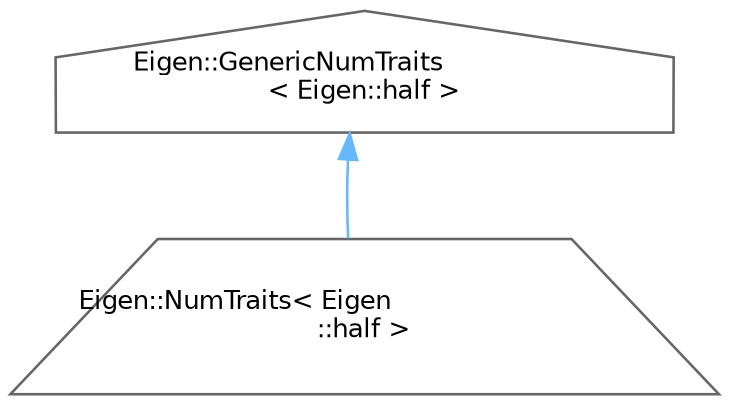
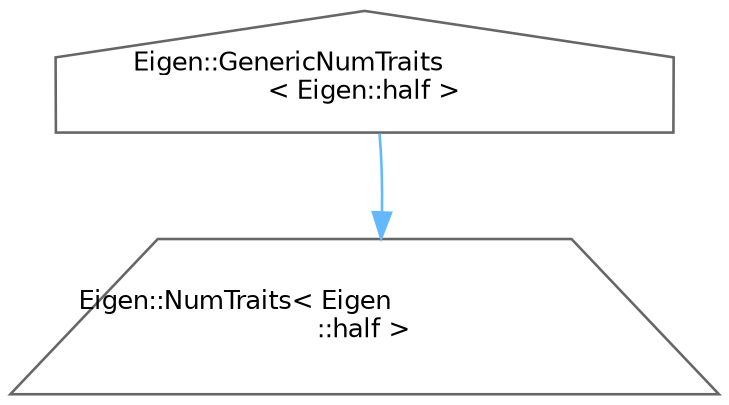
  digraph {
    rankdir=TB
    node [color=grey40 fillcolor=white fontname=Helvetica fontsize=10 style=filled]
    n1 [height=0.2 label="Eigen::GenericNumTraits\l\< Eigen::half \>" shape=house width=0.4]
    n2 [height=0.2 label="Eigen::NumTraits\< Eigen\l::half \>" shape=trapezium width=0.4]
-   n1 -> n2 [color=steelblue1 dir=back fontname=Helvetica fontsize=10 labelfontname=Helvetica labelfontsize=10 style=solid]
+   n2 -> n1 [color=steelblue1 dir=back fontname=Helvetica fontsize=10 labelfontname=Helvetica labelfontsize=10 style=solid]
  }
